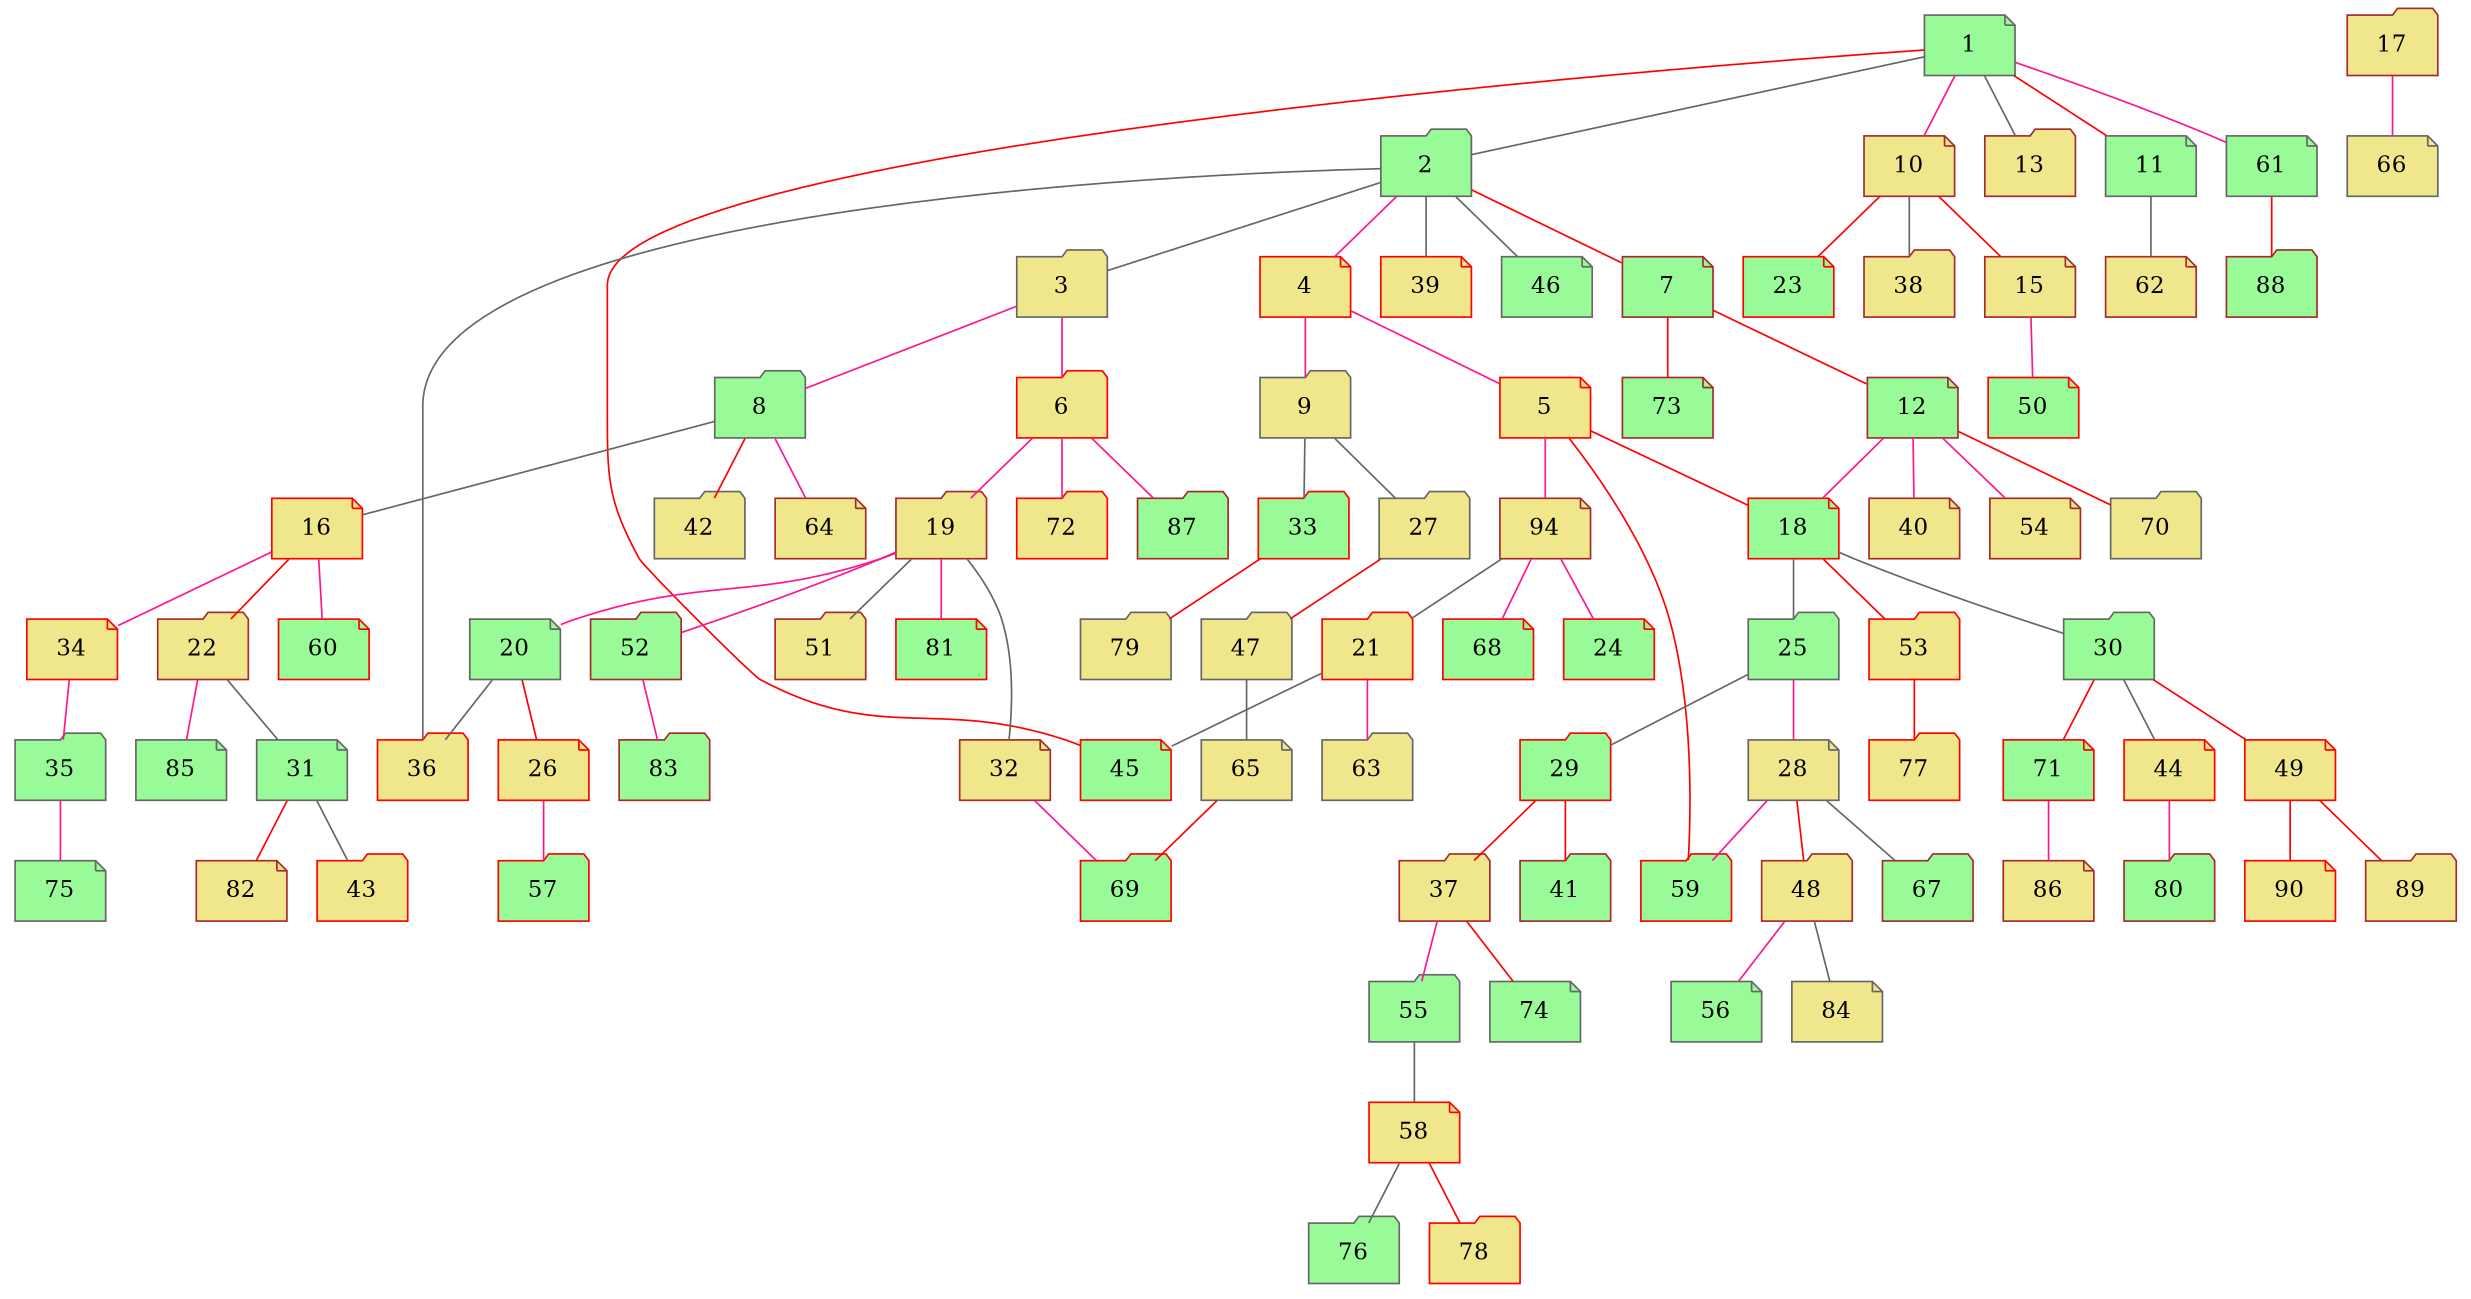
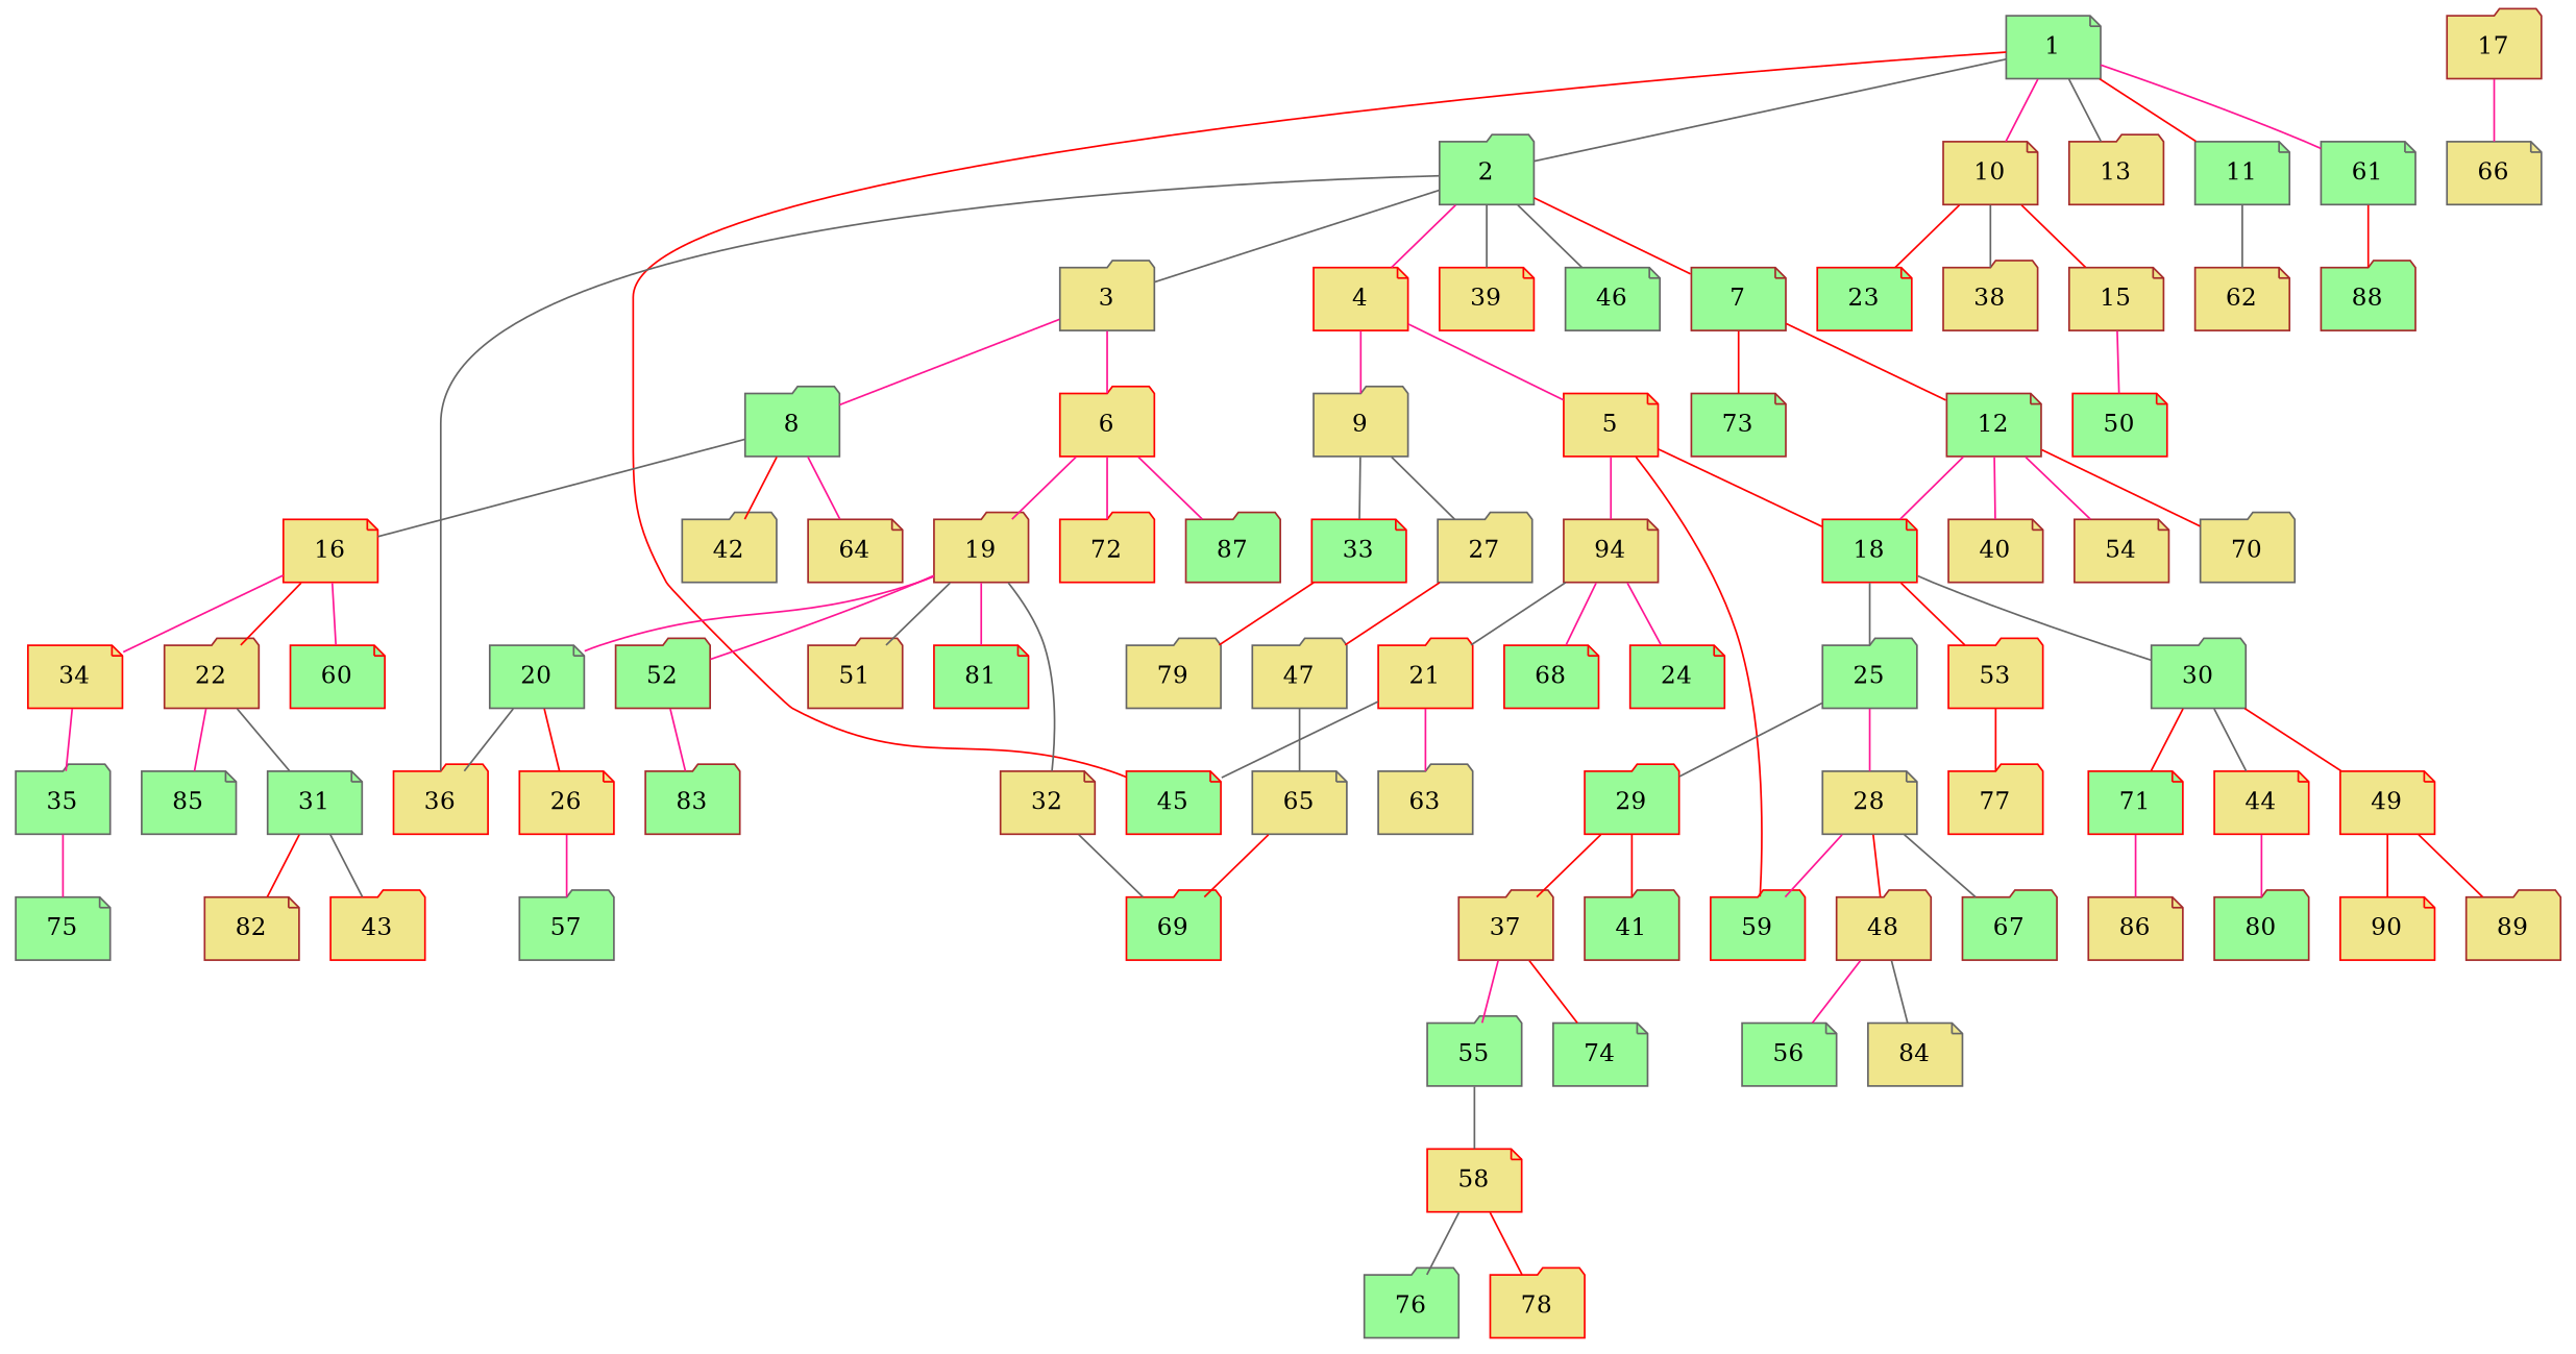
  graph {
    node [color=red fillcolor=khaki shape=note style=filled]
    edge [color=deeppink]
    1 [color=gray40 fillcolor=palegreen]
    2 [color=gray40 fillcolor=palegreen shape=folder]
    10 [color=brown]
    11 [color=gray40 fillcolor=palegreen]
    13 [color=brown shape=folder]
    45 [fillcolor=palegreen]
    61 [color=gray40 fillcolor=palegreen]
    3 [color=gray40 shape=folder]
    4
    7 [color=brown fillcolor=palegreen]
    36 [shape=folder]
    39
    46 [color=gray40 fillcolor=palegreen]
    15 [color=brown]
    23 [fillcolor=palegreen]
    38 [color=brown shape=folder]
    62 [color=brown]
    88 [color=brown fillcolor=palegreen shape=folder]
    6 [shape=folder]
    8 [color=gray40 fillcolor=palegreen shape=folder]
    5
    9 [color=gray40 shape=folder]
    12 [color=brown fillcolor=palegreen]
    73 [color=brown fillcolor=palegreen]
    50 [fillcolor=palegreen]
    19 [color=brown shape=folder]
    72 [shape=folder]
    87 [color=brown fillcolor=palegreen shape=folder]
    16
    42 [color=gray40 shape=folder]
    64 [color=brown]
    n32 [color=brown label=94]
    18 [fillcolor=palegreen]
    59 [fillcolor=palegreen shape=folder]
    27 [color=gray40 shape=folder]
-   33 [fillcolor=palegreen shape=folder]
+   33 [fillcolor=palegreen]
    40 [color=brown]
    54 [color=brown]
    70 [color=gray40 shape=folder]
    17 [color=brown shape=folder]
    66 [color=gray40]
    20 [color=gray40 fillcolor=palegreen]
    32 [color=brown]
    51 [color=brown shape=folder]
    52 [color=brown fillcolor=palegreen shape=folder]
    81 [fillcolor=palegreen]
    22 [color=brown shape=folder]
    34
    60 [fillcolor=palegreen]
    21 [shape=folder]
    24 [fillcolor=palegreen]
    68 [fillcolor=palegreen]
    25 [color=gray40 fillcolor=palegreen shape=folder]
    30 [color=gray40 fillcolor=palegreen shape=folder]
    53 [shape=folder]
    47 [color=gray40 shape=folder]
    79 [color=gray40 shape=folder]
    63 [color=gray40 shape=folder]
    28 [color=gray40]
    29 [fillcolor=palegreen shape=folder]
    44
    49
    71 [fillcolor=palegreen]
    77 [shape=folder]
    26
    69 [fillcolor=palegreen shape=folder]
    83 [color=brown fillcolor=palegreen shape=folder]
    31 [color=gray40 fillcolor=palegreen]
    85 [color=gray40 fillcolor=palegreen]
    35 [color=gray40 fillcolor=palegreen shape=folder]
    65 [color=gray40]
    43 [shape=folder]
    82 [color=brown]
    75 [color=gray40 fillcolor=palegreen]
    48 [color=brown shape=folder]
    67 [color=brown fillcolor=palegreen shape=folder]
    37 [color=brown shape=folder]
    41 [color=brown fillcolor=palegreen shape=folder]
    80 [color=brown fillcolor=palegreen shape=folder]
    89 [color=brown shape=folder]
    90
    86 [color=brown]
-   57 [fillcolor=palegreen shape=folder]
+   57 [color=gray40 fillcolor=palegreen shape=folder]
    56 [color=gray40 fillcolor=palegreen]
    84 [color=gray40]
    55 [color=gray40 fillcolor=palegreen shape=folder]
    74 [color=gray40 fillcolor=palegreen]
    58
    76 [color=gray40 fillcolor=palegreen shape=folder]
    78 [shape=folder]
    1 -- 2 [color=gray40]
    1 -- 10
    1 -- 11 [color=red]
    1 -- 13 [color=gray40]
    1 -- 45 [color=red]
    1 -- 61
    2 -- 3 [color=gray40]
    2 -- 4
    2 -- 7 [color=red]
    2 -- 36 [color=gray40]
    2 -- 39 [color=gray40]
    2 -- 46 [color=gray40]
    10 -- 15 [color=red]
    10 -- 23 [color=red]
    10 -- 38 [color=gray40]
    11 -- 62 [color=gray40]
    61 -- 88 [color=red]
    3 -- 6
    3 -- 8
    4 -- 5
    4 -- 9
    7 -- 12 [color=red]
    7 -- 73 [color=red]
    15 -- 50
    6 -- 19
    6 -- 72
    6 -- 87
    8 -- 16 [color=gray40]
    8 -- 42 [color=red]
    8 -- 64
    5 -- n32
    5 -- 18 [color=red]
    5 -- 59 [color=red]
    9 -- 27 [color=gray40]
    9 -- 33 [color=gray40]
    12 -- 18
    12 -- 40
    12 -- 54
    12 -- 70 [color=red]
    19 -- 20
    19 -- 32 [color=gray40]
    19 -- 51 [color=gray40]
    19 -- 52
    19 -- 81
    16 -- 22 [color=red]
    16 -- 34
    16 -- 60
    n32 -- 21 [color=gray40]
    n32 -- 24
    n32 -- 68
    18 -- 25 [color=gray40]
    18 -- 30 [color=gray40]
    18 -- 53 [color=red]
    27 -- 47 [color=red]
    33 -- 79 [color=red]
    17 -- 66
    20 -- 36 [color=gray40]
    20 -- 26 [color=red]
-   32 -- 69
+   32 -- 69 [color=gray40]
    52 -- 83
    22 -- 31 [color=gray40]
    22 -- 85
    34 -- 35
    21 -- 45 [color=gray40]
    21 -- 63
    25 -- 28
    25 -- 29 [color=gray40]
    30 -- 44 [color=gray40]
    30 -- 49 [color=red]
    30 -- 71 [color=red]
    53 -- 77 [color=red]
    47 -- 65 [color=gray40]
    28 -- 59
    28 -- 48 [color=red]
    28 -- 67 [color=gray40]
    29 -- 37 [color=red]
    29 -- 41 [color=red]
    44 -- 80
    49 -- 89 [color=red]
    49 -- 90 [color=red]
    71 -- 86
    26 -- 57
    31 -- 43 [color=gray40]
    31 -- 82 [color=red]
    35 -- 75
    65 -- 69 [color=red]
    48 -- 56
    48 -- 84 [color=gray40]
    37 -- 55
    37 -- 74 [color=red]
    55 -- 58 [color=gray40]
    58 -- 76 [color=gray40]
    58 -- 78 [color=red]
  }
